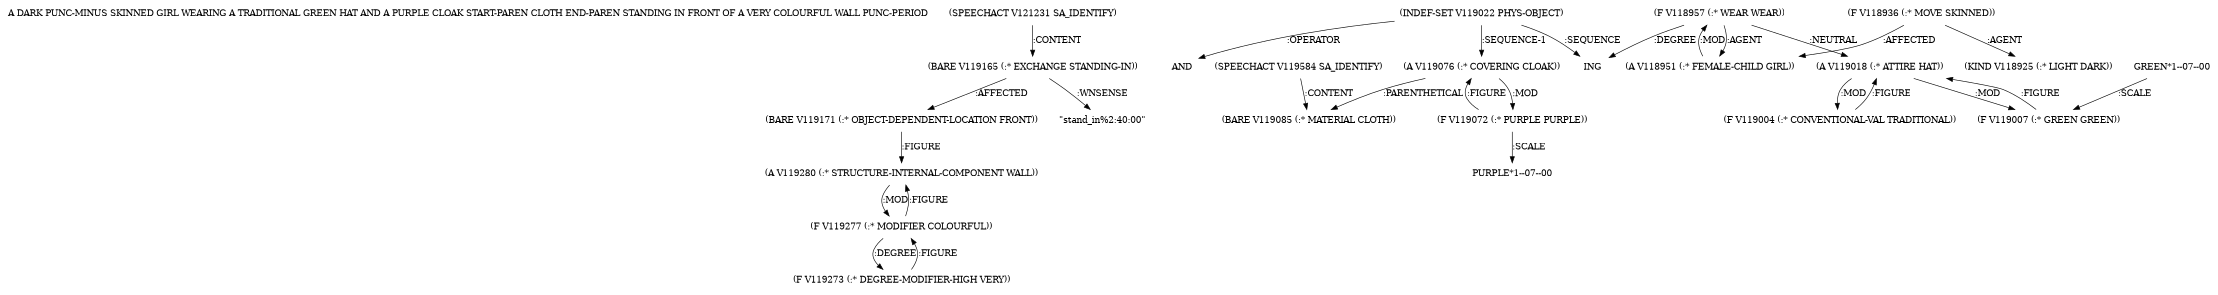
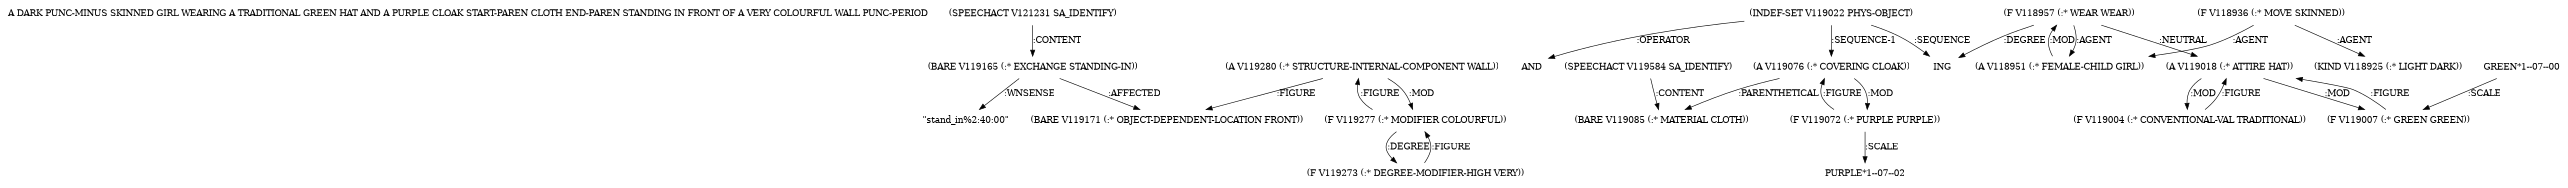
  digraph {
    node [shape=none]
    "A DARK PUNC-MINUS SKINNED GIRL WEARING A TRADITIONAL GREEN HAT AND A PURPLE CLOAK START-PAREN CLOTH END-PAREN STANDING IN FRONT OF A VERY COLOURFUL WALL PUNC-PERIOD"
    n2 [label="(SPEECHACT V121231 SA_IDENTIFY)"]
    n3 [label="(BARE V119165 (:* EXCHANGE STANDING-IN))"]
    n4 [label="(BARE V119171 (:* OBJECT-DEPENDENT-LOCATION FRONT))"]
    n5 [label="\"stand_in%2:40:00\""]
    n6 [label="(A V119280 (:* STRUCTURE-INTERNAL-COMPONENT WALL))"]
    n7 [label="(F V119277 (:* MODIFIER COLOURFUL))"]
    n8 [label="(F V119273 (:* DEGREE-MODIFIER-HIGH VERY))"]
    n9 [label="(INDEF-SET V119022 PHYS-OBJECT)"]
    n10 [label=AND]
    n11 [label="(A V119076 (:* COVERING CLOAK))"]
    n12 [label=ING]
    n13 [label="(A V118951 (:* FEMALE-CHILD GIRL))"]
    n14 [label="(F V118957 (:* WEAR WEAR))"]
    n15 [label="(BARE V119085 (:* MATERIAL CLOTH))"]
    n16 [label="(F V119072 (:* PURPLE PURPLE))"]
    n17 [label="(A V119018 (:* ATTIRE HAT))"]
    n18 [label="(F V118936 (:* MOVE SKINNED))"]
    n19 [label="(KIND V118925 (:* LIGHT DARK))"]
-   n20 [label="PURPLE*1--07--00"]
+   n20 [label="PURPLE*1--07--02"]
    n21 [label="(F V119004 (:* CONVENTIONAL-VAL TRADITIONAL))"]
    n22 [label="(F V119007 (:* GREEN GREEN))"]
    n23 [label="GREEN*1--07--00"]
    n24 [label="(SPEECHACT V119584 SA_IDENTIFY)"]
    n2 -> n3 [label=":CONTENT"]
    n3 -> n4 [label=":AFFECTED"]
    n3 -> n5 [label=":WNSENSE"]
-   n4 -> n6 [label=":FIGURE"]
+   n6 -> n4 [label=":FIGURE"]
    n6 -> n7 [label=":MOD"]
    n7 -> n6 [label=":FIGURE"]
    n7 -> n8 [label=":DEGREE"]
    n8 -> n7 [label=":FIGURE"]
    n9 -> n10 [label=":OPERATOR"]
    n9 -> n11 [label=":SEQUENCE-1"]
    n9 -> n12 [label=":SEQUENCE"]
    n11 -> n15 [label=":PARENTHETICAL"]
    n11 -> n16 [label=":MOD"]
    n13 -> n14 [label=":MOD"]
    n14 -> n12 [label=":DEGREE"]
    n14 -> n13 [label=":AGENT"]
    n14 -> n17 [label=":NEUTRAL"]
    n16 -> n11 [label=":FIGURE"]
    n16 -> n20 [label=":SCALE"]
    n17 -> n21 [label=":MOD"]
    n17 -> n22 [label=":MOD"]
-   n18 -> n13 [label=":AFFECTED"]
+   n18 -> n13 [label=":AGENT"]
    n18 -> n19 [label=":AGENT"]
    n21 -> n17 [label=":FIGURE"]
    n22 -> n17 [label=":FIGURE"]
    n23 -> n22 [label=":SCALE"]
    n24 -> n15 [label=":CONTENT"]
  }
